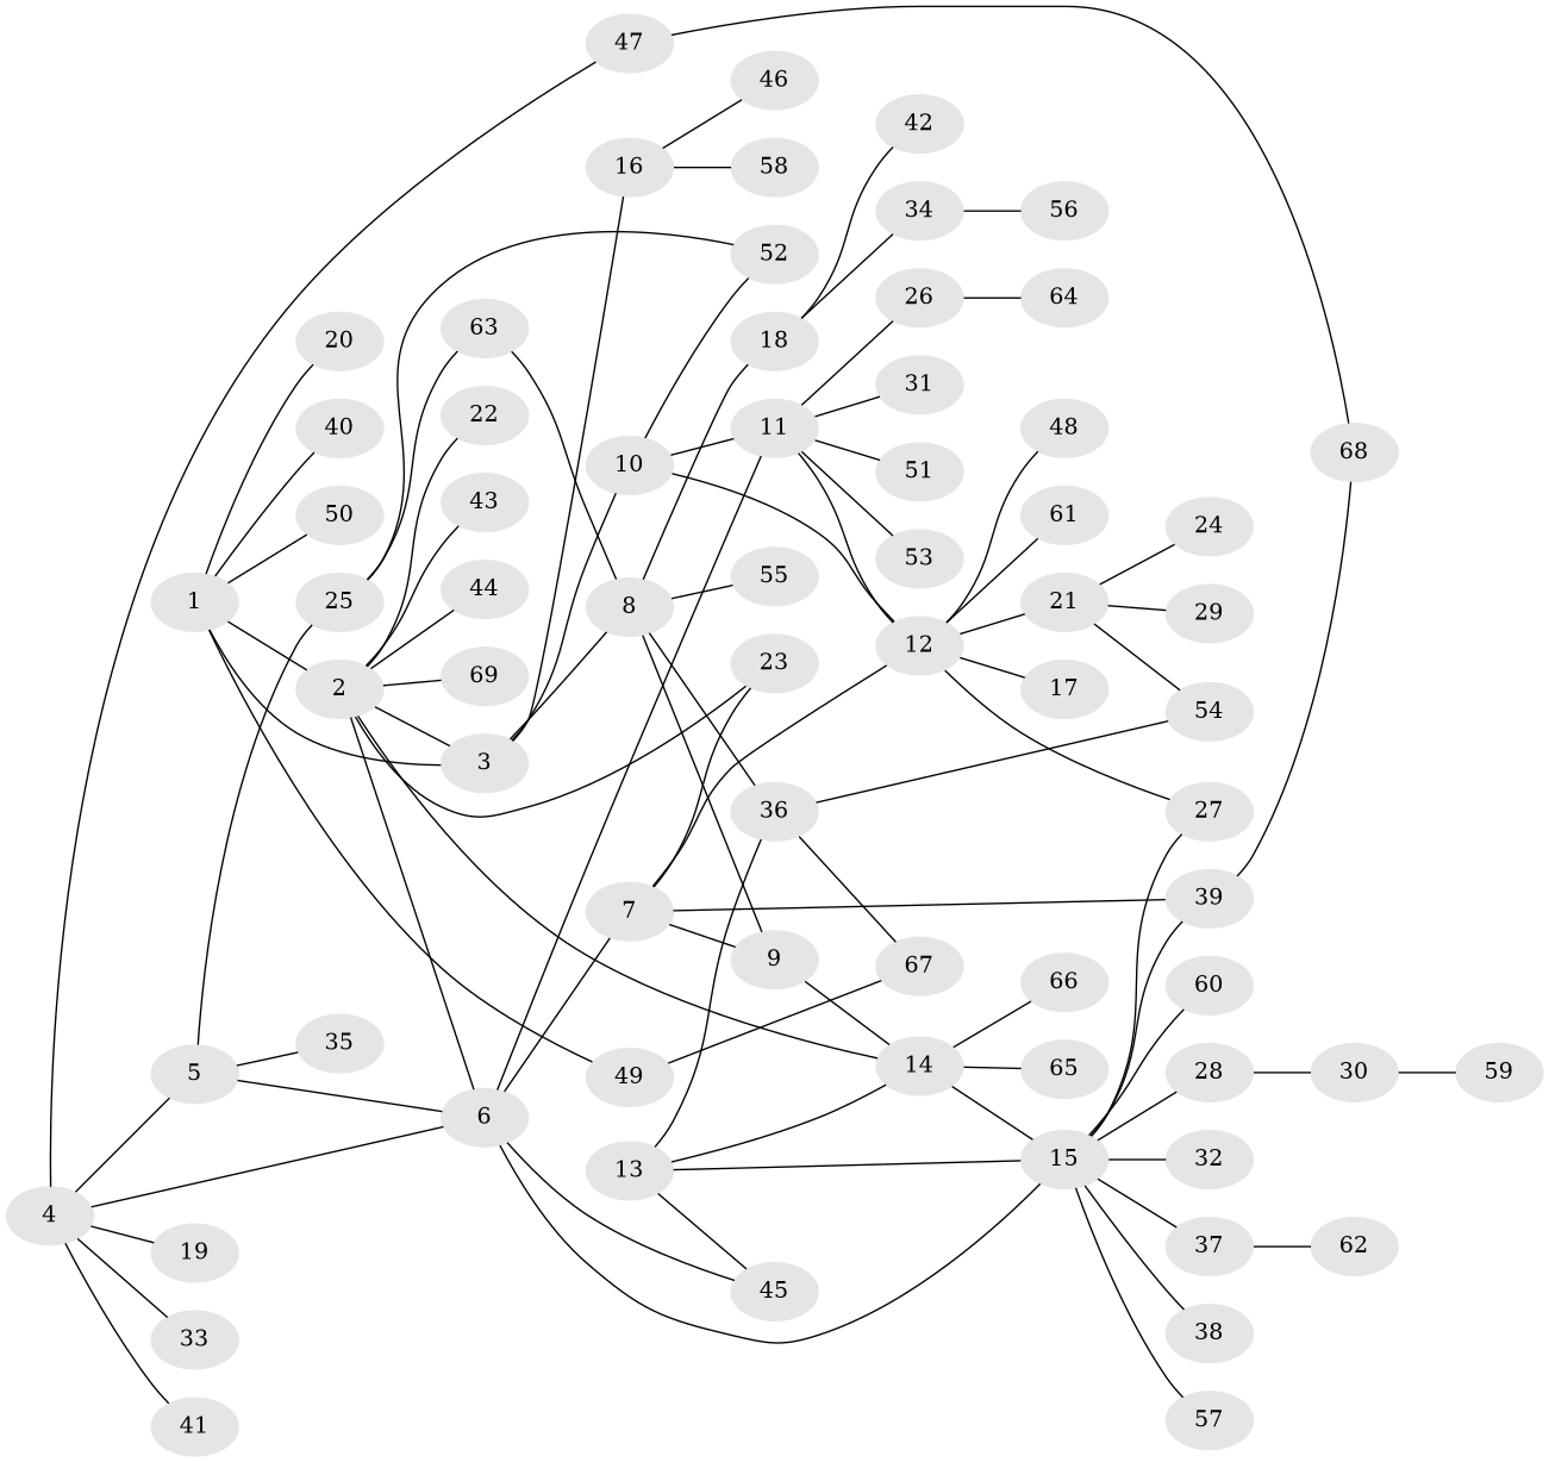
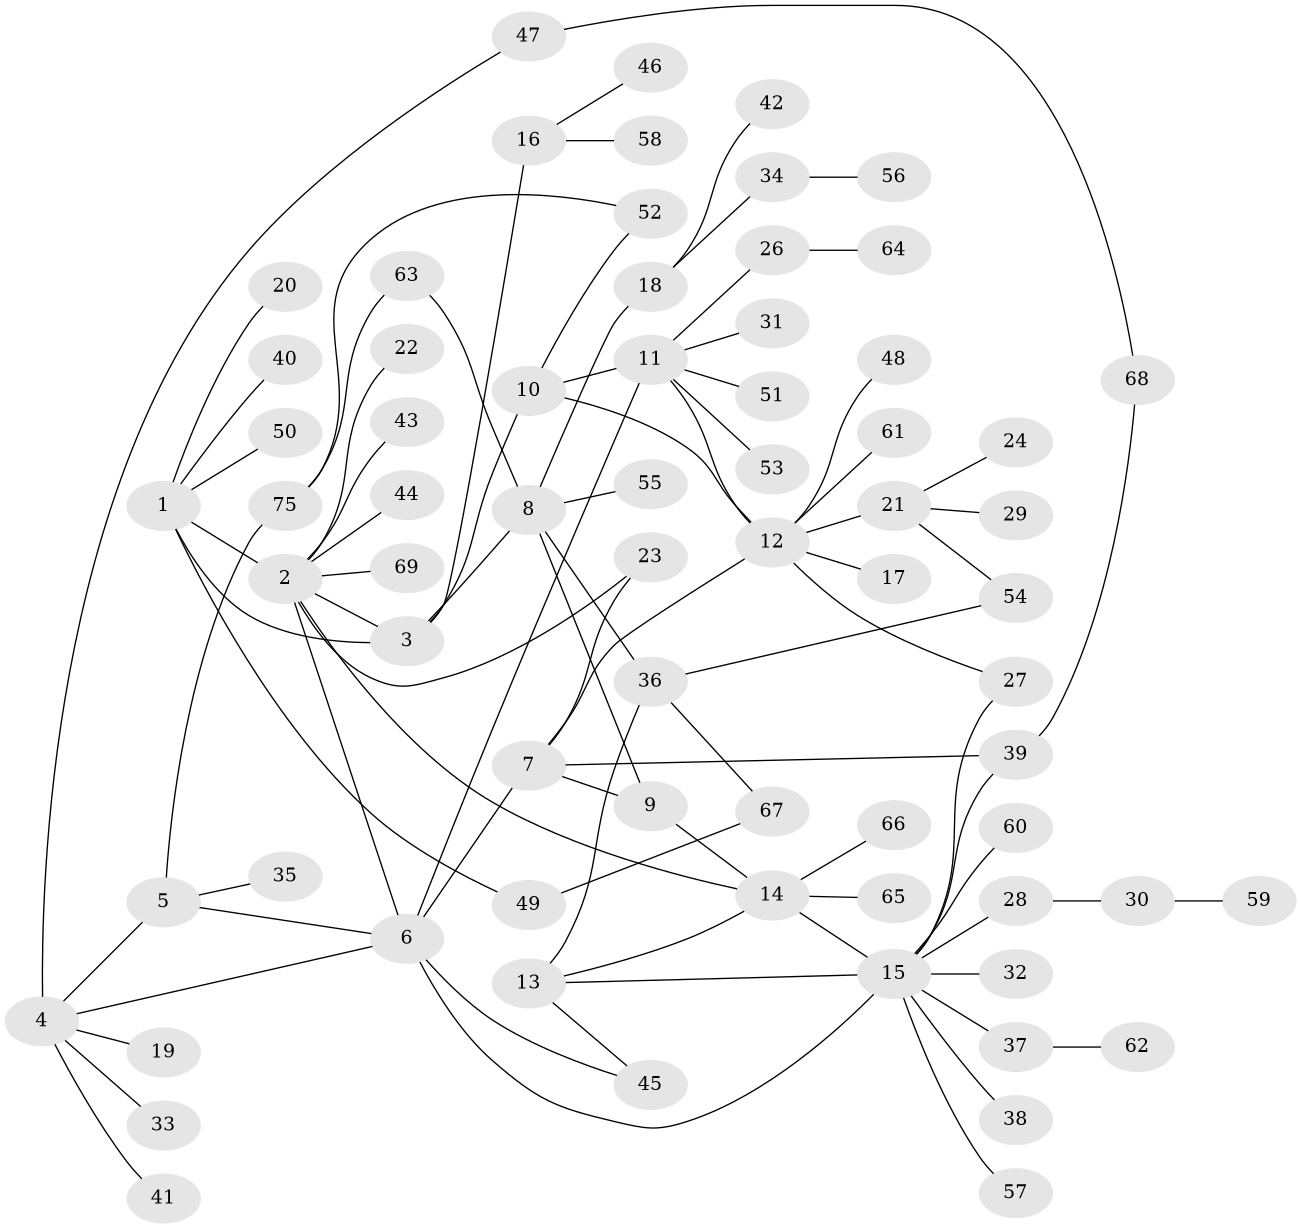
  graph {
    rankdir=LR
    node [color=gray90 style=filled]
    1
    2
    3
    20
    40
    49
    50
    6
    14
    22
    23
    43
    44
    69
    8
    10
    16
    67
    7
    11
    15
    45
    65
    66
    9
    18
    36
    55
    12
    52
    46
    58
    4
    5
    19
    33
    41
    47
-   25
+   25 [label=75]
    35
    68
    63
    39
    26
    31
    51
    53
    27
    28
    32
    37
    38
    57
    60
    17
    21
    48
    61
    34
    42
    54
    64
    24
    29
    13
    30
    62
    56
    59
    1 -- 2
    1 -- 3
    1 -- 20
    1 -- 40
    1 -- 49
    1 -- 50
    2 -- 3
    2 -- 6
    2 -- 14
    2 -- 22
    2 -- 23
    2 -- 43
    2 -- 44
    2 -- 69
    3 -- 8
    3 -- 10
    3 -- 16
    49 -- 67
    6 -- 7
    6 -- 11
    6 -- 15
    6 -- 45
    14 -- 15
    14 -- 65
    14 -- 66
    8 -- 9
    8 -- 18
    8 -- 36
    8 -- 55
    10 -- 11
    10 -- 12
    10 -- 52
    16 -- 46
    16 -- 58
    7 -- 23
    7 -- 9
    7 -- 12
    7 -- 39
    11 -- 12
    11 -- 26
    11 -- 31
    11 -- 51
    11 -- 53
    15 -- 39
    15 -- 27
    15 -- 28
    15 -- 32
    15 -- 37
    15 -- 38
    15 -- 57
    15 -- 60
    9 -- 14
    18 -- 34
    18 -- 42
    36 -- 67
    36 -- 54
    12 -- 27
    12 -- 17
    12 -- 21
    12 -- 48
    12 -- 61
    4 -- 6
    4 -- 5
    4 -- 19
    4 -- 33
    4 -- 41
    4 -- 47
    5 -- 6
    5 -- 25
    5 -- 35
    47 -- 68
    25 -- 52
    25 -- 63
    63 -- 8
    39 -- 68
    26 -- 64
    28 -- 30
    37 -- 62
    21 -- 54
    21 -- 24
    21 -- 29
    34 -- 56
    13 -- 14
    13 -- 15
    13 -- 45
    13 -- 36
    30 -- 59
  }
